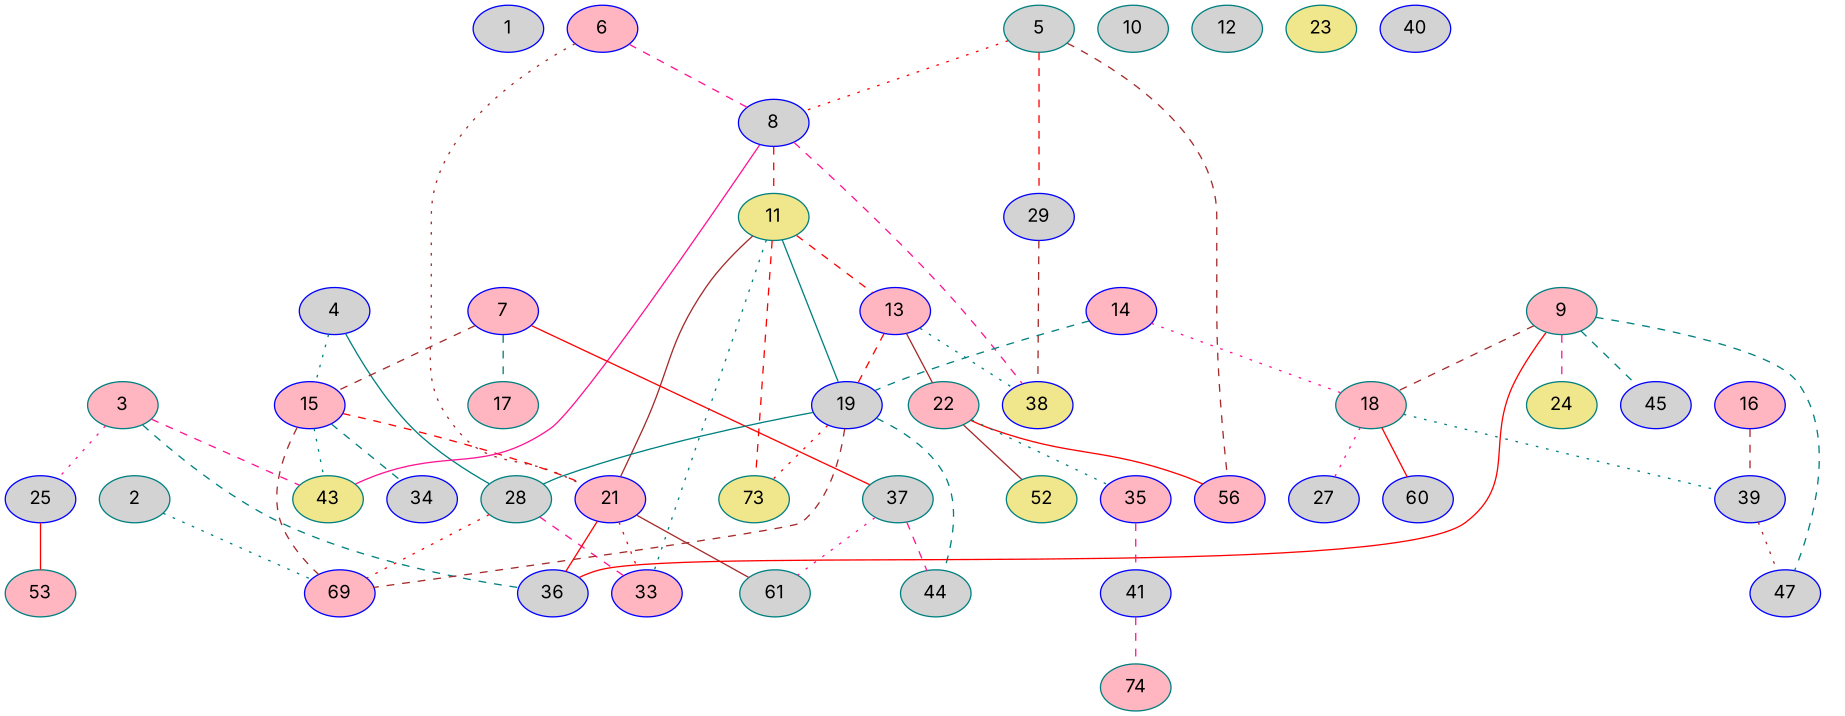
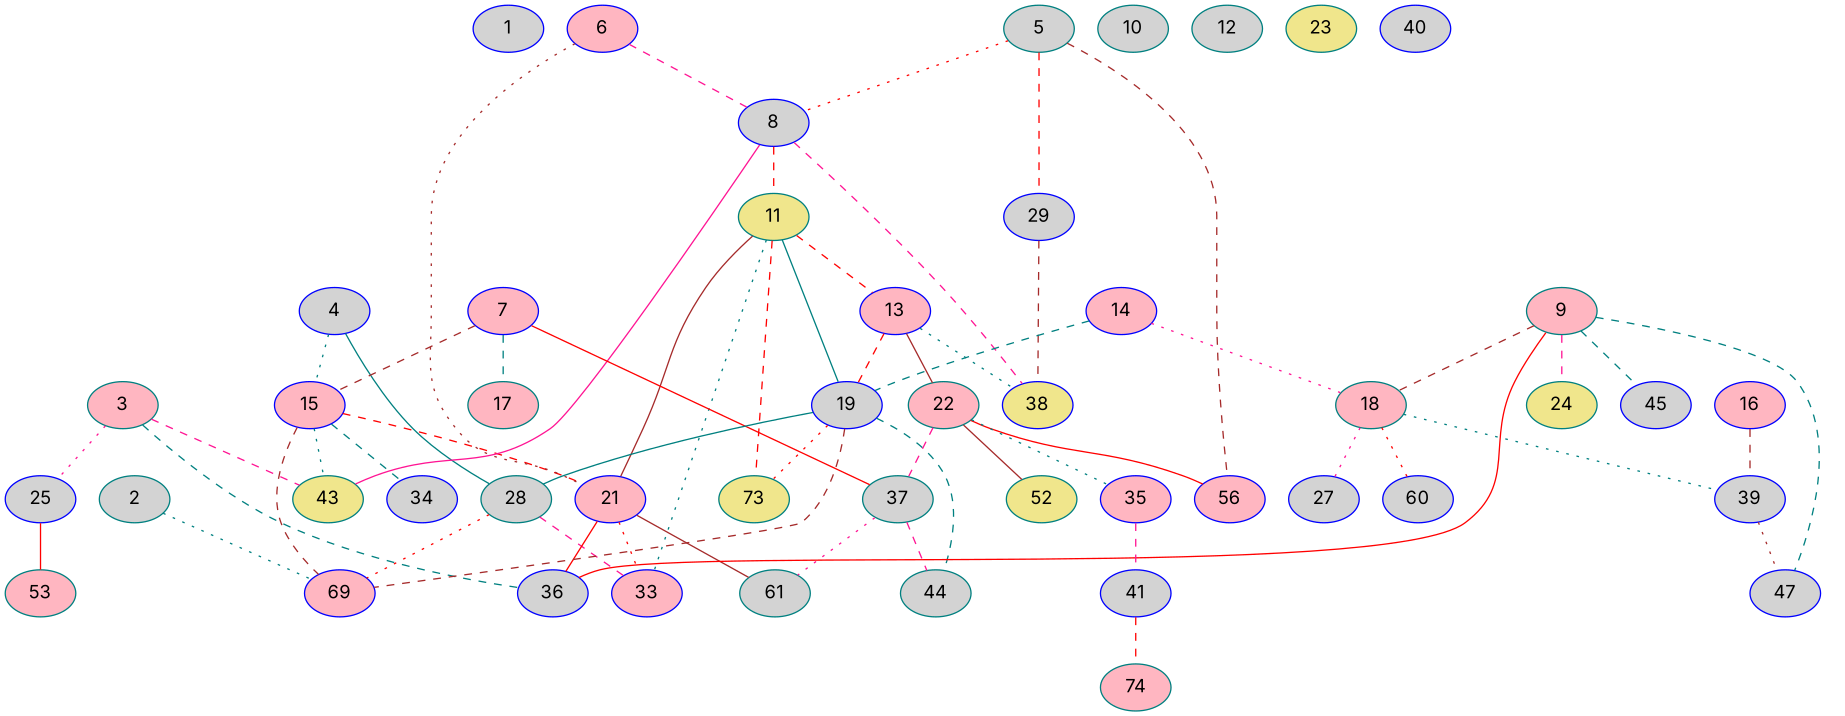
  graph {
    fontname=Inter
    node [color=blue fillcolor=lightgrey fontname=Inter style=filled]
    edge [color=teal fontname=Inter style=dashed]
    1 [super="+59"]
    69 [fillcolor=lightpink super="+70"]
    2 [color=teal]
    3 [color=teal fillcolor=lightpink super="+58"]
    25 [super="+64"]
    36
    43 [color=teal fillcolor=khaki]
    53 [color=teal fillcolor=lightpink]
    4 [super="+57"]
    15 [fillcolor=lightpink super="+26"]
    28 [color=teal super="+65"]
    21 [fillcolor=lightpink super="+63"]
    34
    33 [fillcolor=lightpink super="+51"]
    5 [color=teal super="+71"]
    8 [super="+30"]
    29 [super="+68"]
    56 [fillcolor=lightpink]
    11 [color=teal fillcolor=khaki]
    38 [fillcolor=khaki super="+54"]
    6 [fillcolor=lightpink]
    61 [color=teal]
    7 [fillcolor=lightpink super="+46"]
    17 [color=teal fillcolor=lightpink]
    37 [color=teal super="+48"]
    44 [color=teal]
    13 [fillcolor=lightpink super="+62"]
    19 [super="+55"]
    73 [color=teal fillcolor=khaki]
    9 [color=teal fillcolor=lightpink super="+20"]
    18 [color=teal fillcolor=lightpink super="+32"]
    24 [color=teal fillcolor=khaki]
    45
    47
    39 [super="+42"]
    27 [super="+31"]
    60 [super="+67"]
    10 [color=teal]
    22 [color=teal fillcolor=lightpink super="+49"]
    12 [color=teal]
    35 [fillcolor=lightpink]
    52 [color=teal fillcolor=khaki]
    14 [fillcolor=lightpink]
    16 [fillcolor=lightpink super="+72"]
    41 [super="+50"]
    23 [color=teal fillcolor=khaki]
    74 [color=teal fillcolor=lightpink]
    40
    2 -- 69 [style=dotted]
    3 -- 25 [color=deeppink style=dotted weight=2]
    3 -- 36
    3 -- 43 [color=deeppink]
    25 -- 53 [color=red style=solid]
    4 -- 15 [style=dotted]
    4 -- 28 [style=solid]
    15 -- 69 [color=brown]
    15 -- 43 [style=dotted]
    15 -- 21 [color=red]
    15 -- 34
    28 -- 69 [color=red style=dotted]
    28 -- 33 [color=deeppink]
    21 -- 36 [color=red style=solid]
    21 -- 33 [color=red style=dotted]
    21 -- 61 [color=brown style=solid]
    5 -- 8 [color=red style=dotted]
    5 -- 29 [color=red]
    5 -- 56 [color=brown]
    8 -- 43 [color=deeppink style=solid]
    8 -- 11 [color=red]
    8 -- 38 [color=deeppink]
    29 -- 38 [color=brown]
    11 -- 21 [color=brown style=solid]
    11 -- 33 [style=dotted]
    11 -- 13 [color=red]
    11 -- 19 [style=solid]
    11 -- 73 [color=red]
    6 -- 21 [color=brown style=dotted]
    6 -- 8 [color=deeppink]
    7 -- 15 [color=brown]
    7 -- 17
    7 -- 37 [color=red style=solid]
    37 -- 61 [color=deeppink style=dotted]
    37 -- 44 [color=deeppink]
    13 -- 38 [style=dotted]
    13 -- 19 [color=red weight=2]
    13 -- 22 [color=brown style=solid]
    19 -- 69 [color=brown]
    19 -- 28 [style=solid]
    19 -- 44
    19 -- 73 [color=red style=dotted]
    9 -- 36 [color=red style=solid]
    9 -- 18 [color=brown]
    9 -- 24 [color=deeppink]
    9 -- 45
    9 -- 47
    18 -- 39 [style=dotted]
    18 -- 27 [color=deeppink style=dotted weight=2]
-   18 -- 60 [color=red style=solid]
+   18 -- 60 [color=red style=dotted]
    39 -- 47 [color=brown style=dotted]
    22 -- 56 [color=red style=solid]
+   22 -- 37 [color=deeppink]
    22 -- 35 [style=dotted]
    22 -- 52 [color=brown style=solid]
    35 -- 41 [color=deeppink]
    14 -- 19
    14 -- 18 [color=deeppink style=dotted]
    16 -- 39 [color=brown]
-   41 -- 74 [color=deeppink]
+   41 -- 74 [color=red]
  }
